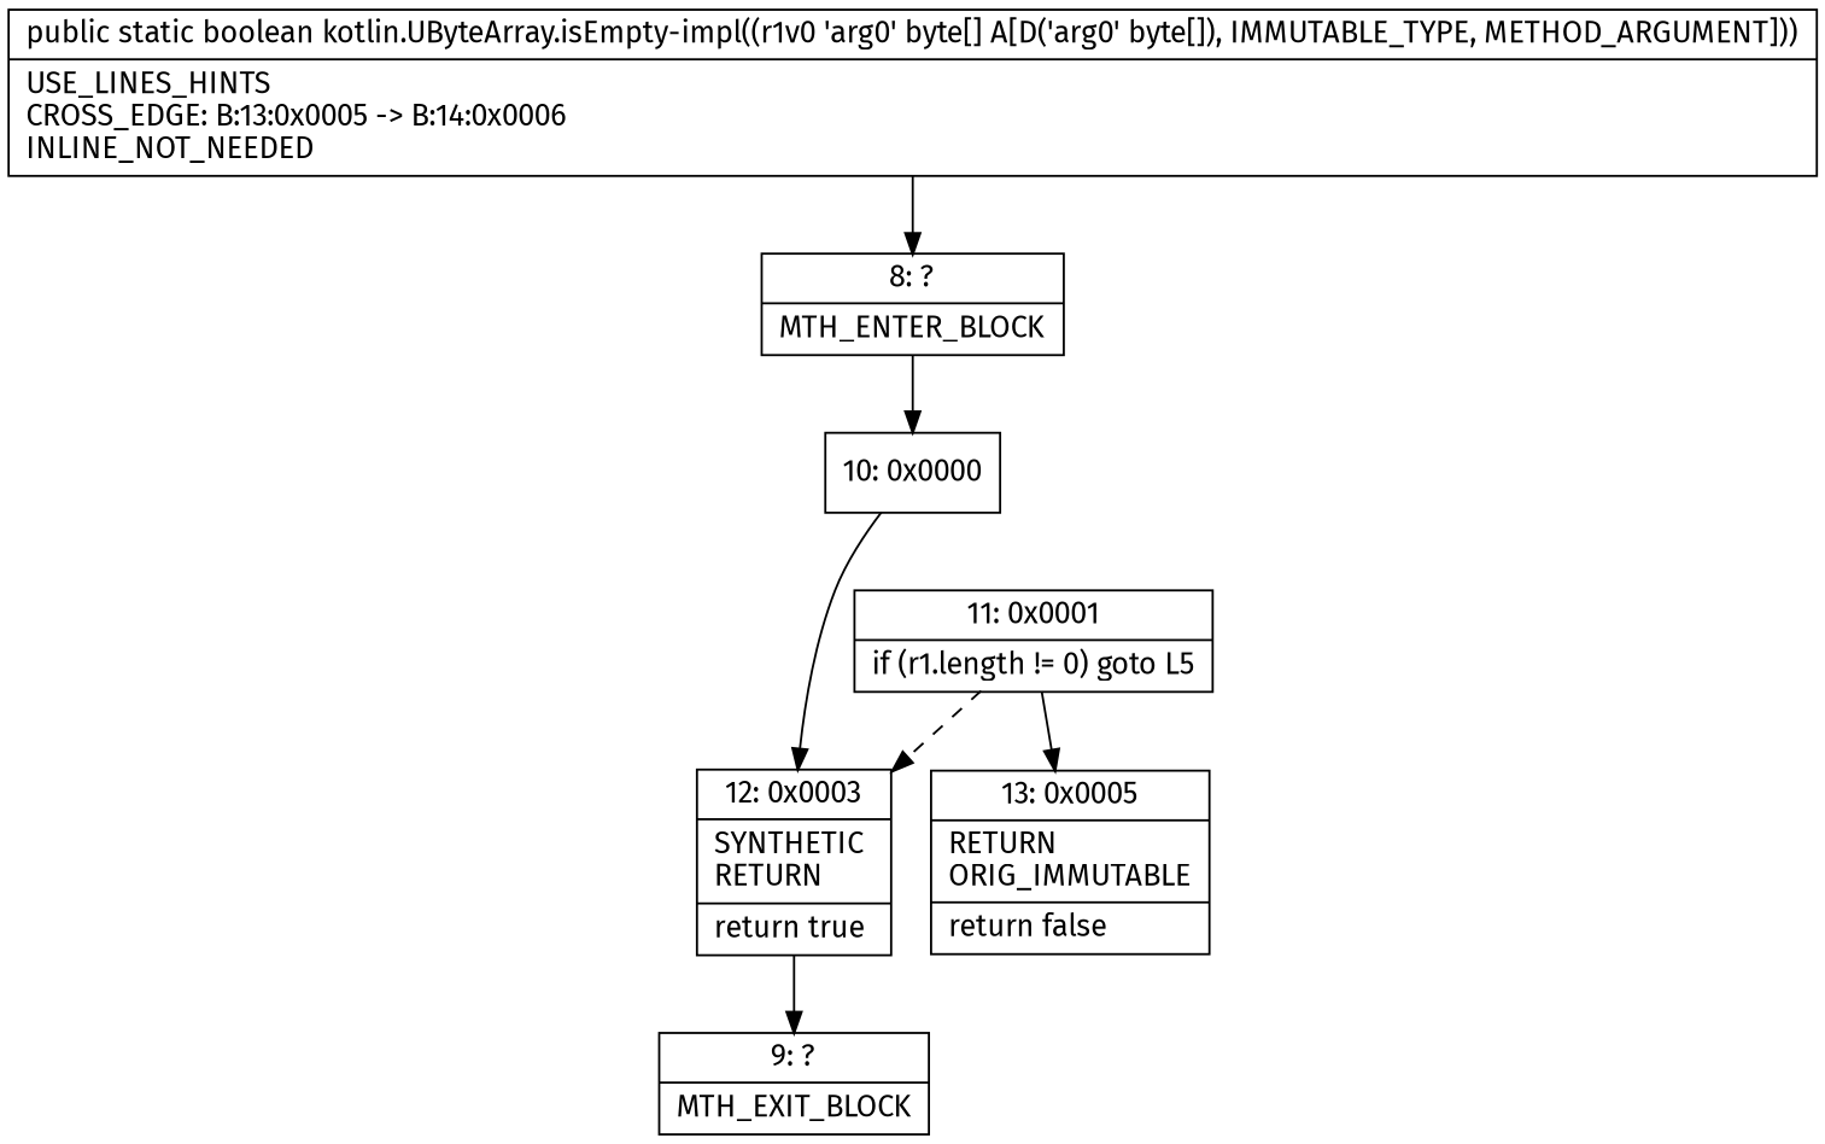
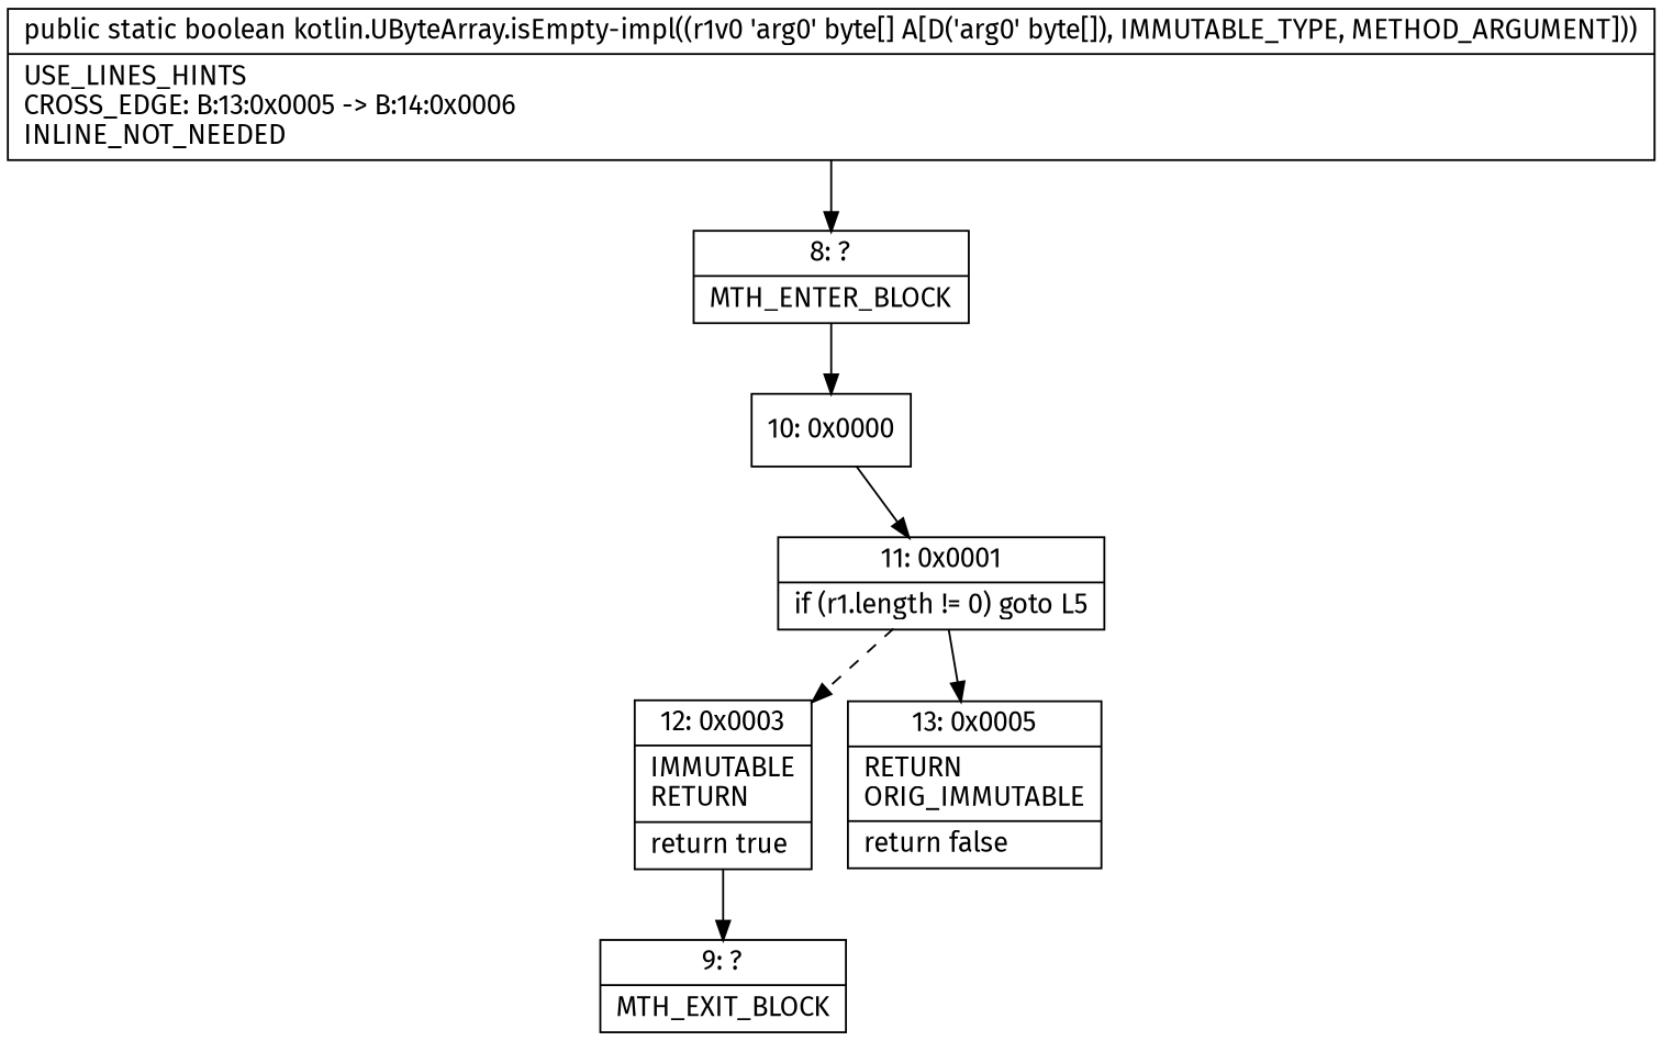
  digraph {
    fontname="Fira Sans"
    node [fontname="Fira Sans" shape=record]
    edge [fontname="Fira Sans"]
    n1 [label="{8\:\ ?|MTH_ENTER_BLOCK\l}"]
    n2 [label="{10\:\ 0x0000}"]
    n3 [label="{11\:\ 0x0001|if (r1.length != 0) goto L5\l}"]
-   n4 [label="{12\:\ 0x0003|SYNTHETIC\lRETURN\l|return true\l}"]
+   n4 [label="{12\:\ 0x0003|IMMUTABLE\lRETURN\l|return true\l}"]
    n5 [label="{13\:\ 0x0005|RETURN\lORIG_IMMUTABLE\l|return false\l}"]
    n6 [label="{9\:\ ?|MTH_EXIT_BLOCK\l}"]
    n7 [label="{public static boolean kotlin.UByteArray.isEmpty\-impl((r1v0 'arg0' byte[] A[D('arg0' byte[]), IMMUTABLE_TYPE, METHOD_ARGUMENT]))  | USE_LINES_HINTS\lCROSS_EDGE: B:13:0x0005 \-\> B:14:0x0006\lINLINE_NOT_NEEDED\l}"]
    n1 -> n2
-   n2 -> n4
+   n2 -> n3
    n3 -> n4 [style=dashed]
    n3 -> n5
    n4 -> n6
    n7 -> n1
  }
